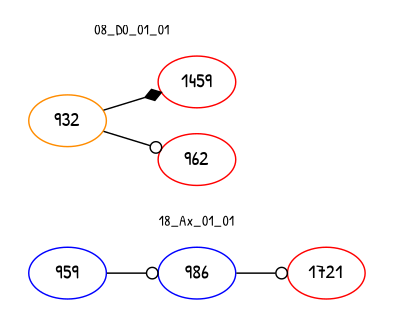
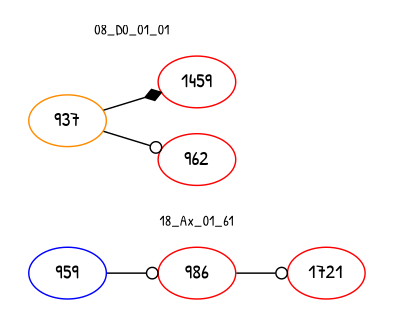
  digraph {
    fontname="Patrick Hand"
    rankdir=LR
    node [color=red fontname="Patrick Hand"]
    edge [arrowhead=odot color=black fontname="Patrick Hand"]
    n1 [color=blue label=959]
    n2 [label=1721]
-   n3 [color=blue label=986]
-   n4 [color=darkorange label=932]
+   n3 [label=986]
+   n4 [color=darkorange label=937]
    n5 [label=962]
    n6 [label=1459]
    subgraph cluster_1 {
      color=white
      fontsize=10
-     label="18_Ax_01_01"
+     label="18_Ax_01_61"
      n1
      n2
      n3
    }
    subgraph cluster_2 {
      color=white
      fontsize=10
      label="08_D0_01_01"
      n4
      n5
      n6
    }
    n1 -> n3
    n3 -> n2
    n4 -> n5
    n4 -> n6 [arrowhead=diamond]
  }
